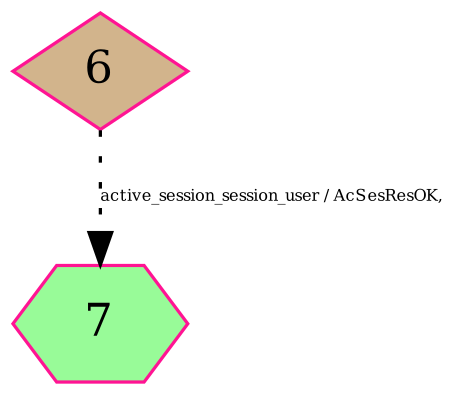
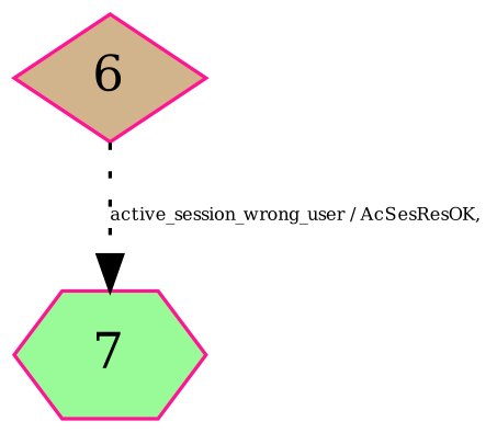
  digraph {
    node [style=filled color=deeppink]
    7 [fillcolor=palegreen shape=hexagon]
    6 [fillcolor=tan shape=diamond]
-   6 -> 7 [fontsize=5 label="active_session_session_user / AcSesResOK," style=dotted]
+   6 -> 7 [fontsize=5 label="active_session_wrong_user / AcSesResOK," style=dotted]
  }
